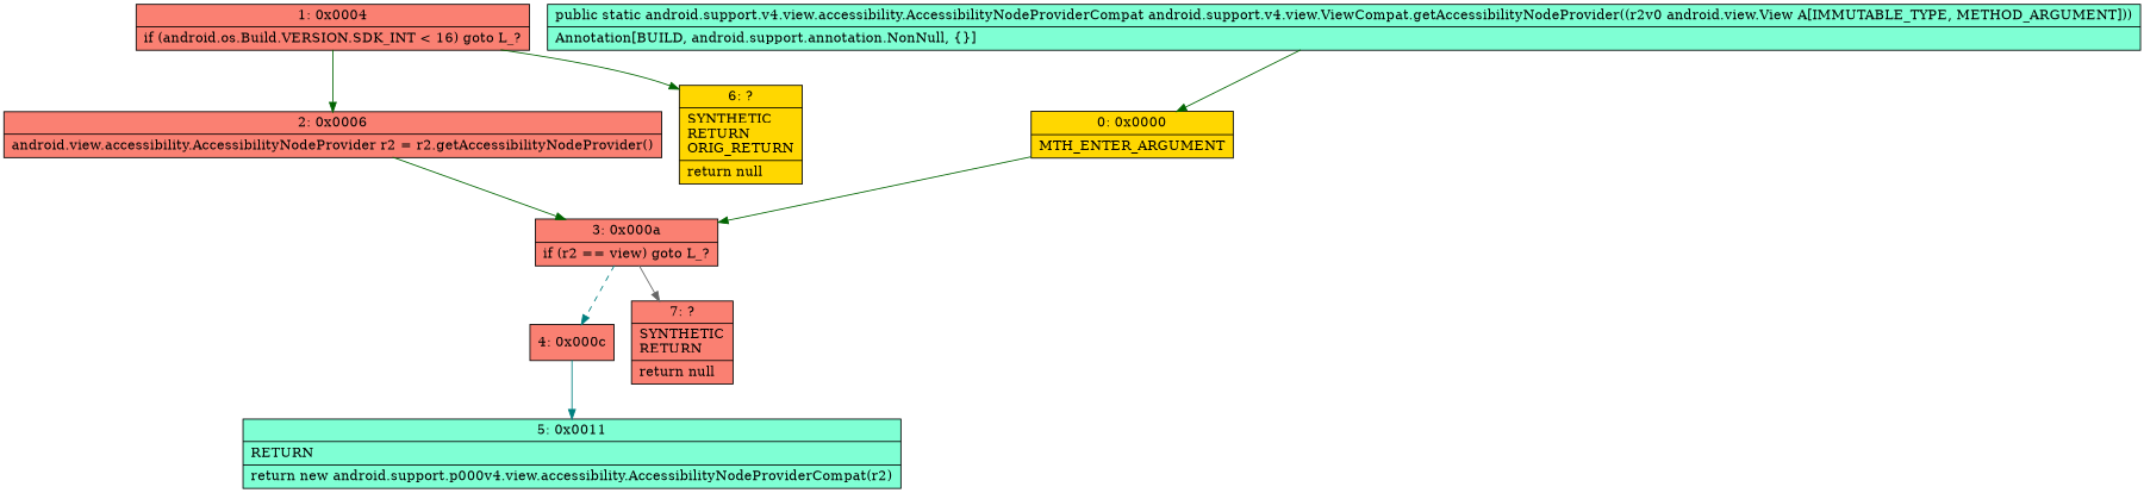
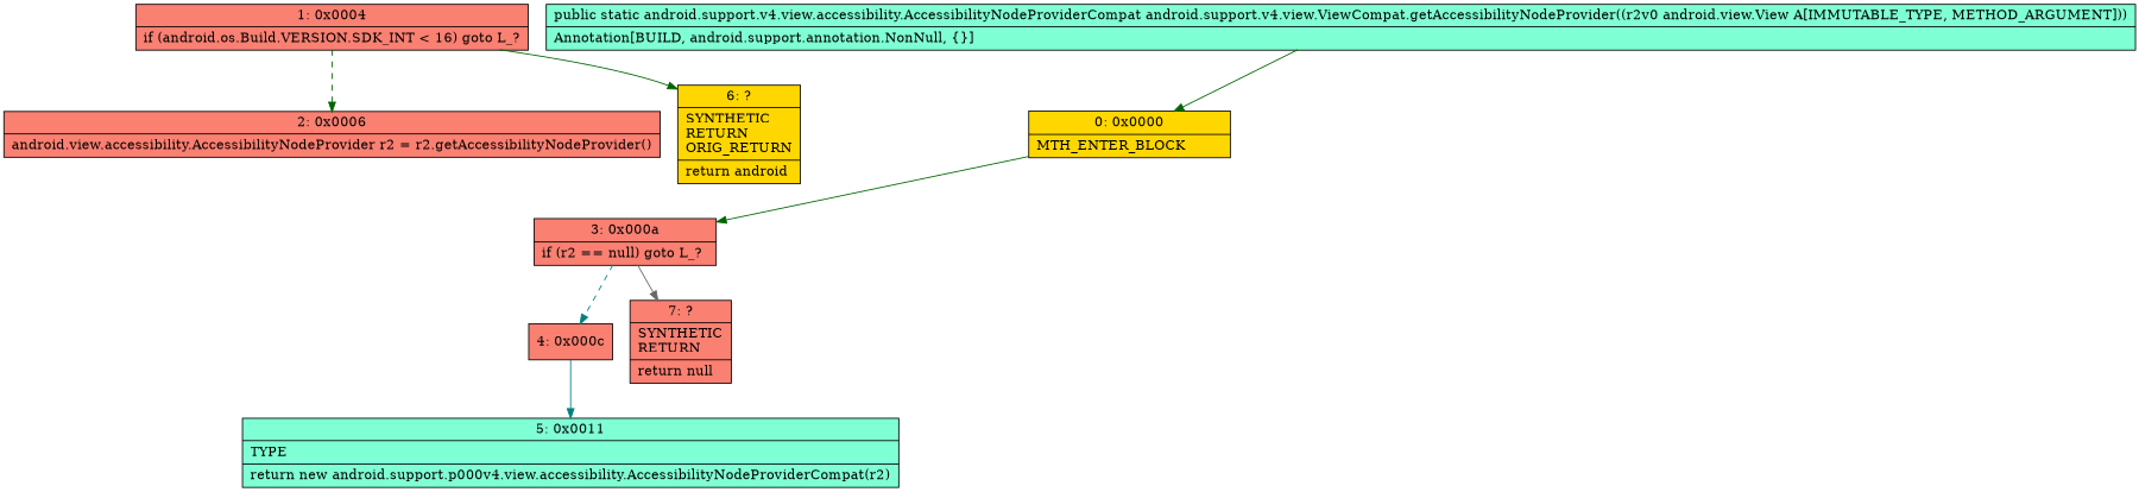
  digraph {
    node [fillcolor=salmon shape=record style=filled]
    edge [color=darkgreen]
-   n1 [fillcolor=gold label="{0\:\ 0x0000|MTH_ENTER_ARGUMENT\l}"]
-   n2 [label="{3\:\ 0x000a|if (r2 == view) goto L_?\l}"]
+   n1 [fillcolor=gold label="{0\:\ 0x0000|MTH_ENTER_BLOCK\l}"]
+   n2 [label="{3\:\ 0x000a|if (r2 == null) goto L_?\l}"]
    n3 [label="{1\:\ 0x0004|if (android.os.Build.VERSION.SDK_INT \< 16) goto L_?\l}"]
    n4 [label="{2\:\ 0x0006|android.view.accessibility.AccessibilityNodeProvider r2 = r2.getAccessibilityNodeProvider()\l}"]
-   n5 [fillcolor=gold label="{6\:\ ?|SYNTHETIC\lRETURN\lORIG_RETURN\l|return null\l}"]
+   n5 [fillcolor=gold label="{6\:\ ?|SYNTHETIC\lRETURN\lORIG_RETURN\l|return android\l}"]
    n6 [label="{4\:\ 0x000c}"]
    n7 [label="{7\:\ ?|SYNTHETIC\lRETURN\l|return null\l}"]
-   n8 [fillcolor=aquamarine label="{5\:\ 0x0011|RETURN\l|return new android.support.p000v4.view.accessibility.AccessibilityNodeProviderCompat(r2)\l}"]
+   n8 [fillcolor=aquamarine label="{5\:\ 0x0011|TYPE\l|return new android.support.p000v4.view.accessibility.AccessibilityNodeProviderCompat(r2)\l}"]
    n9 [fillcolor=aquamarine label="{public static android.support.v4.view.accessibility.AccessibilityNodeProviderCompat android.support.v4.view.ViewCompat.getAccessibilityNodeProvider((r2v0 android.view.View A[IMMUTABLE_TYPE, METHOD_ARGUMENT]))  | Annotation[BUILD, android.support.annotation.NonNull, \{\}]\l}"]
    n1 -> n2
    n2 -> n6 [color=teal style=dashed]
    n2 -> n7 [color=gray40]
-   n3 -> n4 [style=solid]
+   n3 -> n4 [style=dashed]
    n3 -> n5
-   n4 -> n2
    n6 -> n8 [color=teal]
    n9 -> n1
  }
